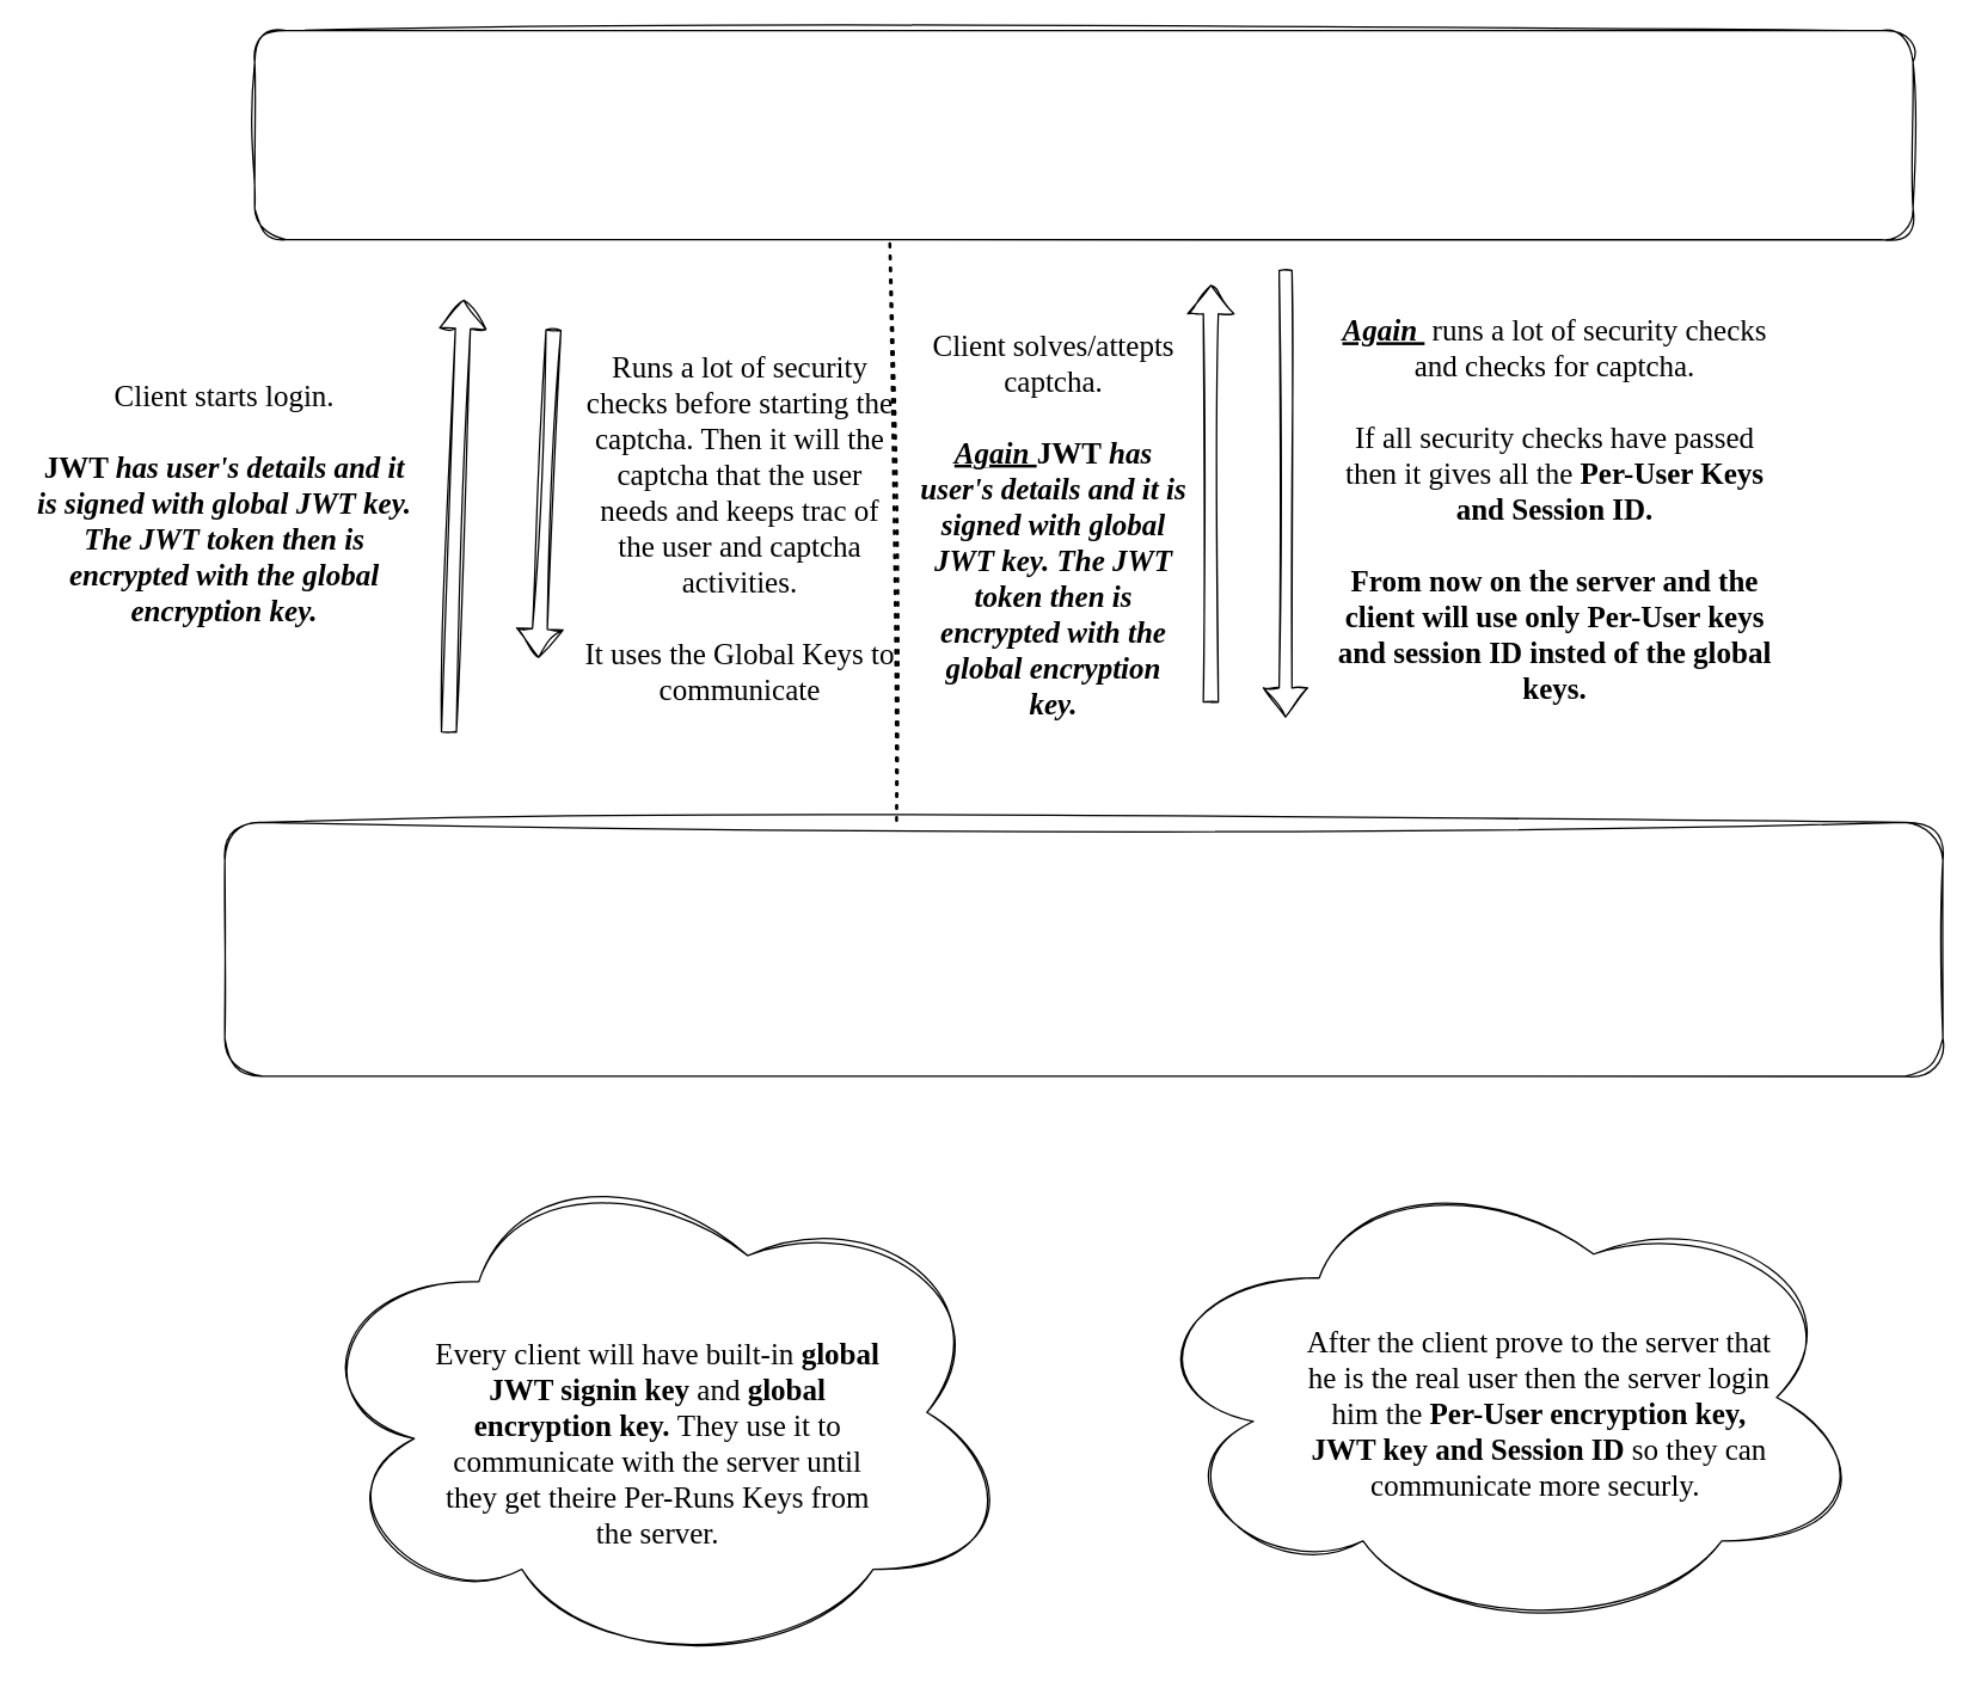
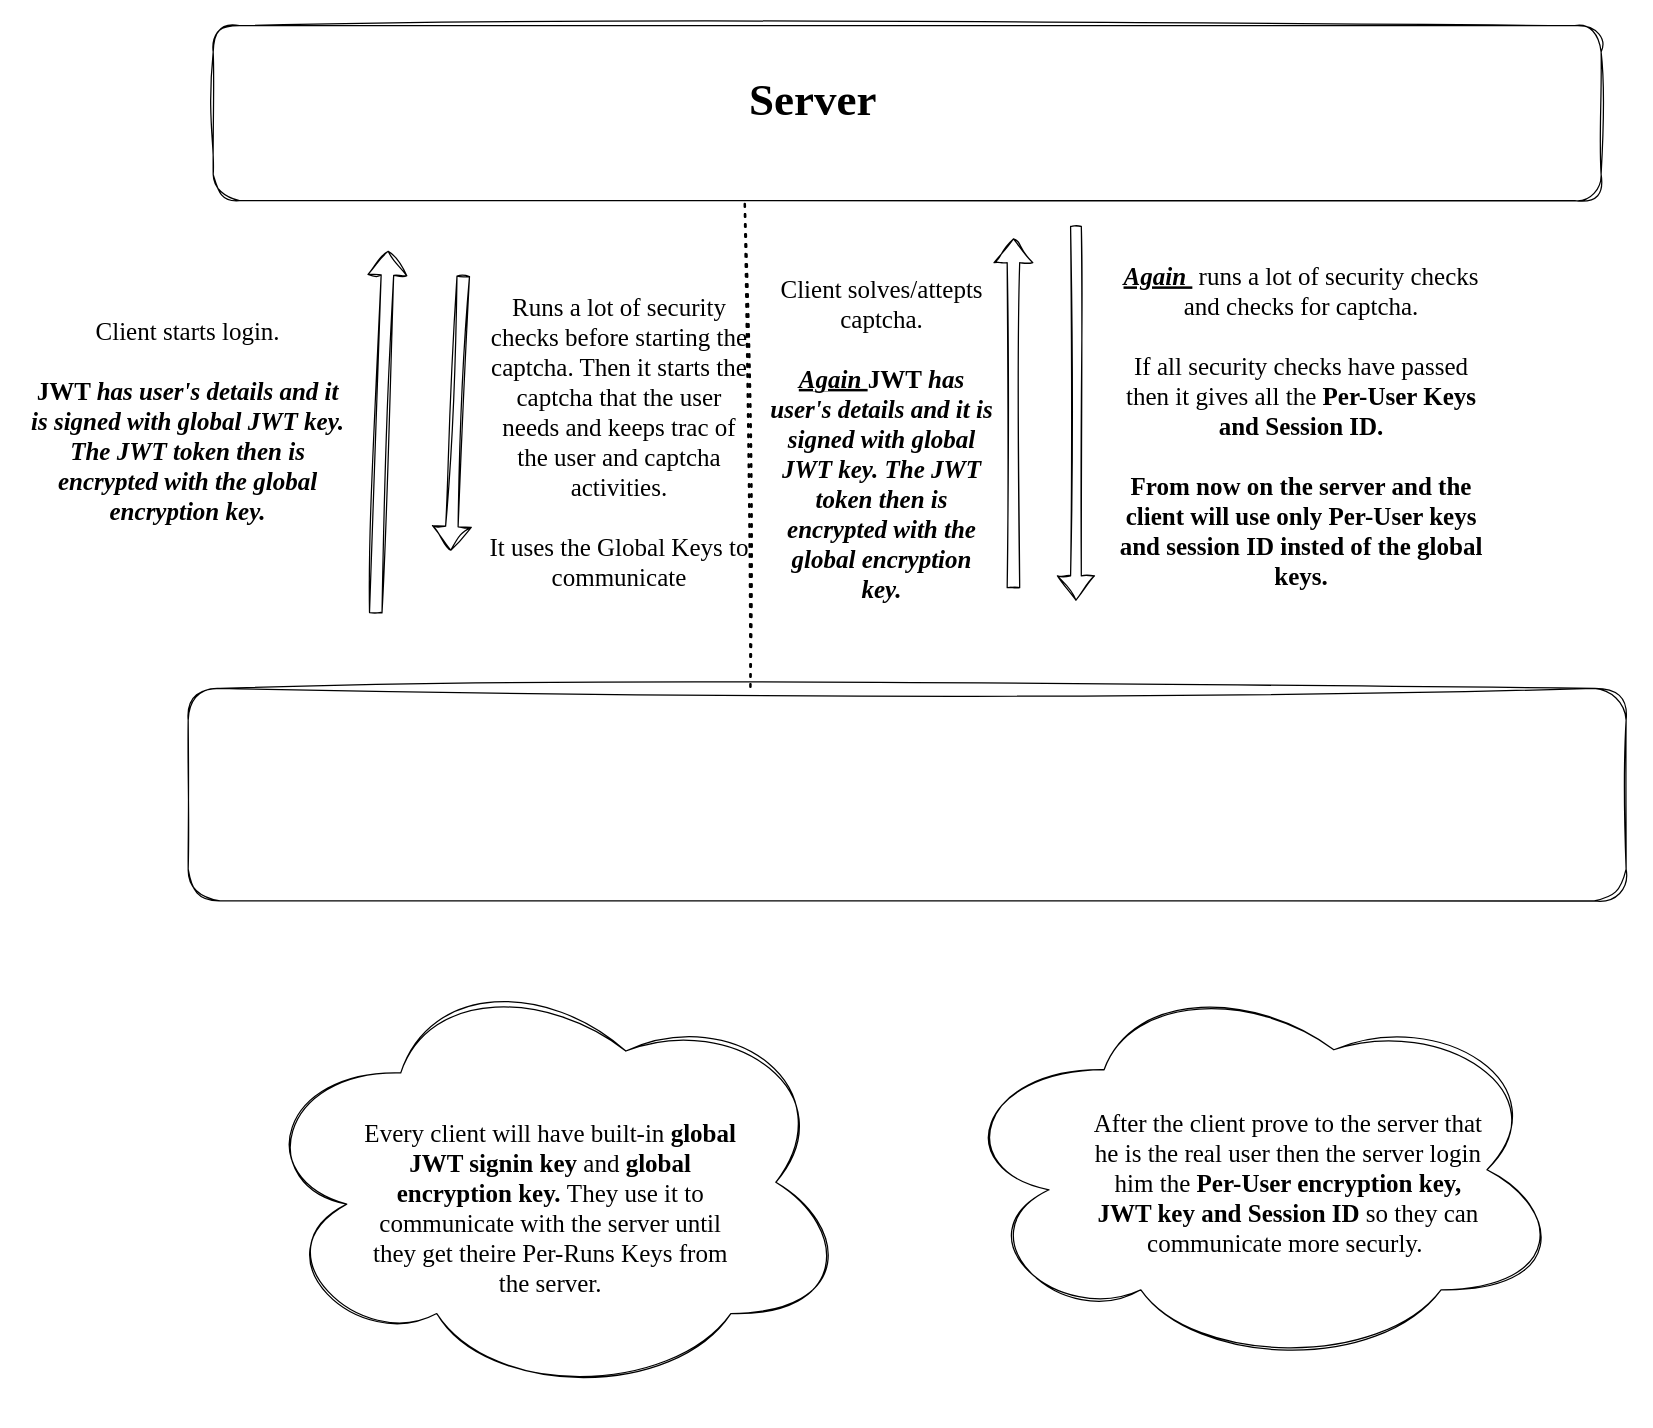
  <mxCell id="0" />
  <mxCell id="1" parent="0" />
  <mxCell id="2" value="" style="rounded=1;whiteSpace=wrap;html=1;sketch=1;hachureGap=4;jiggle=2;curveFitting=1;fontFamily=Architects Daughter;fontSource=https%3A%2F%2Ffonts.googleapis.com%2Fcss%3Ffamily%3DArchitects%2BDaughter;fontSize=20;" vertex="1" parent="1"><mxGeometry x="170" y="20" width="1110" height="140" as="geometry" /></mxCell>
+ <mxCell id="3" value="&lt;font style=&quot;font-size: 36px;&quot;&gt;&lt;b&gt;Server&lt;/b&gt;&lt;/font&gt;" style="text;html=1;strokeColor=none;fillColor=none;align=center;verticalAlign=middle;whiteSpace=wrap;rounded=0;sketch=1;hachureGap=4;jiggle=2;curveFitting=1;fontFamily=Architects Daughter;fontSource=https%3A%2F%2Ffonts.googleapis.com%2Fcss%3Ffamily%3DArchitects%2BDaughter;fontSize=20;" vertex="1" parent="1"><mxGeometry x="570" y="50" width="160" height="60" as="geometry" /></mxCell>
  <mxCell id="4" value="" style="rounded=1;whiteSpace=wrap;html=1;sketch=1;hachureGap=4;jiggle=2;curveFitting=1;fontFamily=Architects Daughter;fontSource=https%3A%2F%2Ffonts.googleapis.com%2Fcss%3Ffamily%3DArchitects%2BDaughter;fontSize=20;" vertex="1" parent="1"><mxGeometry x="150" y="550" width="1150" height="170" as="geometry" /></mxCell>
  <mxCell id="5" value="" style="shape=flexArrow;endArrow=classic;html=1;sketch=1;hachureGap=4;jiggle=2;curveFitting=1;fontFamily=Architects Daughter;fontSource=https%3A%2F%2Ffonts.googleapis.com%2Fcss%3Ffamily%3DArchitects%2BDaughter;fontSize=16;" edge="1" parent="1"><mxGeometry width="50" height="50" relative="1" as="geometry"><mxPoint x="810" y="470" as="sourcePoint" /><mxPoint x="810" y="190" as="targetPoint" /></mxGeometry></mxCell>
  <mxCell id="6" value="Client solves/attepts captcha.&lt;br&gt;&lt;br&gt;&lt;b&gt;&lt;i&gt;&lt;u&gt;Again&amp;nbsp;&lt;/u&gt;&lt;/i&gt;JWT&amp;nbsp;&lt;i&gt;has user's details and it is signed with global JWT key. The JWT token then is encrypted with the global encryption key.&lt;/i&gt;&lt;/b&gt;" style="text;html=1;strokeColor=none;fillColor=none;align=center;verticalAlign=middle;whiteSpace=wrap;rounded=0;sketch=1;hachureGap=4;jiggle=2;curveFitting=1;fontFamily=Architects Daughter;fontSource=https%3A%2F%2Ffonts.googleapis.com%2Fcss%3Ffamily%3DArchitects%2BDaughter;fontSize=20;" vertex="1" parent="1"><mxGeometry x="615" y="170" width="180" height="360" as="geometry" /></mxCell>
  <mxCell id="7" value="" style="shape=flexArrow;endArrow=classic;html=1;sketch=1;hachureGap=4;jiggle=2;curveFitting=1;fontFamily=Architects Daughter;fontSource=https%3A%2F%2Ffonts.googleapis.com%2Fcss%3Ffamily%3DArchitects%2BDaughter;fontSize=16;width=8.571;endSize=6.171;" edge="1" parent="1"><mxGeometry width="50" height="50" relative="1" as="geometry"><mxPoint x="860" y="180" as="sourcePoint" /><mxPoint x="860" y="480" as="targetPoint" /></mxGeometry></mxCell>
  <mxCell id="8" value="&lt;u style=&quot;font-weight: bold; font-style: italic;&quot;&gt;Again&amp;nbsp;&lt;/u&gt;&amp;nbsp;runs a lot of security checks and checks for captcha.&lt;br&gt;&lt;br&gt;If all security checks have passed then it gives all the &lt;b&gt;Per-User Keys and Session ID.&lt;/b&gt;&lt;br&gt;&lt;br&gt;&lt;b&gt;From now on the server and the client will use only Per-User keys and session ID insted of the global keys.&lt;/b&gt;" style="text;html=1;strokeColor=none;fillColor=none;align=center;verticalAlign=middle;whiteSpace=wrap;rounded=0;sketch=1;hachureGap=4;jiggle=2;curveFitting=1;fontFamily=Architects Daughter;fontSource=https%3A%2F%2Ffonts.googleapis.com%2Fcss%3Ffamily%3DArchitects%2BDaughter;fontSize=20;" vertex="1" parent="1"><mxGeometry x="889.5" y="135" width="300.5" height="410" as="geometry" /></mxCell>
  <mxCell id="9" value="" style="shape=flexArrow;endArrow=classic;html=1;sketch=1;hachureGap=4;jiggle=2;curveFitting=1;fontFamily=Architects Daughter;fontSource=https%3A%2F%2Ffonts.googleapis.com%2Fcss%3Ffamily%3DArchitects%2BDaughter;fontSize=16;" edge="1" parent="1"><mxGeometry width="50" height="50" relative="1" as="geometry"><mxPoint x="300" y="490" as="sourcePoint" /><mxPoint x="310" y="200" as="targetPoint" /></mxGeometry></mxCell>
  <mxCell id="10" value="" style="shape=flexArrow;endArrow=classic;html=1;sketch=1;hachureGap=4;jiggle=2;curveFitting=1;fontFamily=Architects Daughter;fontSource=https%3A%2F%2Ffonts.googleapis.com%2Fcss%3Ffamily%3DArchitects%2BDaughter;fontSize=16;" edge="1" parent="1"><mxGeometry width="50" height="50" relative="1" as="geometry"><mxPoint x="370" y="220" as="sourcePoint" /><mxPoint x="360" y="440" as="targetPoint" /></mxGeometry></mxCell>
  <mxCell id="11" value="Client starts login.&lt;br&gt;&lt;br&gt;&lt;b&gt;JWT &lt;i&gt;has user's details and it is signed with global JWT key. The JWT token then is encrypted with the global encryption key.&lt;/i&gt;&lt;/b&gt;" style="text;html=1;strokeColor=none;fillColor=none;align=center;verticalAlign=middle;whiteSpace=wrap;rounded=0;sketch=1;hachureGap=4;jiggle=2;curveFitting=1;fontFamily=Architects Daughter;fontSource=https%3A%2F%2Ffonts.googleapis.com%2Fcss%3Ffamily%3DArchitects%2BDaughter;fontSize=20;" vertex="1" parent="1"><mxGeometry x="20" y="212.5" width="260" height="247.5" as="geometry" /></mxCell>
- <mxCell id="12" value="Runs a lot of security checks before starting the captcha. Then it will the captcha that the user needs and keeps trac of the user and captcha activities.&lt;br&gt;&lt;br&gt;It uses the Global Keys to communicate" style="text;html=1;strokeColor=none;fillColor=none;align=center;verticalAlign=middle;whiteSpace=wrap;rounded=0;sketch=1;hachureGap=4;jiggle=2;curveFitting=1;fontFamily=Architects Daughter;fontSource=https%3A%2F%2Ffonts.googleapis.com%2Fcss%3Ffamily%3DArchitects%2BDaughter;fontSize=20;" vertex="1" parent="1"><mxGeometry x="390" y="205" width="210" height="295" as="geometry" /></mxCell>
+ <mxCell id="12" value="Runs a lot of security checks before starting the captcha. Then it starts the captcha that the user needs and keeps trac of the user and captcha activities.&lt;br&gt;&lt;br&gt;It uses the Global Keys to communicate" style="text;html=1;strokeColor=none;fillColor=none;align=center;verticalAlign=middle;whiteSpace=wrap;rounded=0;sketch=1;hachureGap=4;jiggle=2;curveFitting=1;fontFamily=Architects Daughter;fontSource=https%3A%2F%2Ffonts.googleapis.com%2Fcss%3Ffamily%3DArchitects%2BDaughter;fontSize=20;" vertex="1" parent="1"><mxGeometry x="390" y="205" width="210" height="295" as="geometry" /></mxCell>
  <mxCell id="13" value="" style="ellipse;shape=cloud;whiteSpace=wrap;html=1;sketch=1;hachureGap=4;jiggle=2;curveFitting=1;fontFamily=Architects Daughter;fontSource=https%3A%2F%2Ffonts.googleapis.com%2Fcss%3Ffamily%3DArchitects%2BDaughter;fontSize=20;" vertex="1" parent="1"><mxGeometry x="200" y="770" width="480" height="350" as="geometry" /></mxCell>
  <mxCell id="14" value="" style="ellipse;shape=cloud;whiteSpace=wrap;html=1;sketch=1;hachureGap=4;jiggle=2;curveFitting=1;fontFamily=Architects Daughter;fontSource=https%3A%2F%2Ffonts.googleapis.com%2Fcss%3Ffamily%3DArchitects%2BDaughter;fontSize=20;" vertex="1" parent="1"><mxGeometry x="760" y="775" width="490" height="320" as="geometry" /></mxCell>
  <mxCell id="15" value="Every client will have built-in &lt;b&gt;global JWT signin key&lt;/b&gt; and &lt;b&gt;global encryption key. &lt;/b&gt;They use it to communicate with the server until they get theire Per-Runs Keys from the server." style="text;html=1;strokeColor=none;fillColor=none;align=center;verticalAlign=middle;whiteSpace=wrap;rounded=0;sketch=1;hachureGap=4;jiggle=2;curveFitting=1;fontFamily=Architects Daughter;fontSource=https%3A%2F%2Ffonts.googleapis.com%2Fcss%3Ffamily%3DArchitects%2BDaughter;fontSize=20;" vertex="1" parent="1"><mxGeometry x="285" y="860" width="310" height="210" as="geometry" /></mxCell>
  <mxCell id="16" value="After the client prove to the server that he is the real user then the server login him the &lt;b&gt;Per-User encryption key, JWT key and Session ID&lt;/b&gt; so they can communicate more securly.&amp;nbsp;" style="text;html=1;strokeColor=none;fillColor=none;align=center;verticalAlign=middle;whiteSpace=wrap;rounded=0;sketch=1;hachureGap=4;jiggle=2;curveFitting=1;fontFamily=Architects Daughter;fontSource=https%3A%2F%2Ffonts.googleapis.com%2Fcss%3Ffamily%3DArchitects%2BDaughter;fontSize=20;" vertex="1" parent="1"><mxGeometry x="870" y="840" width="320" height="210" as="geometry" /></mxCell>
  <mxCell id="17" value="" style="endArrow=none;dashed=1;html=1;dashPattern=1 3;strokeWidth=2;sketch=1;hachureGap=4;jiggle=2;curveFitting=1;fontFamily=Architects Daughter;fontSource=https%3A%2F%2Ffonts.googleapis.com%2Fcss%3Ffamily%3DArchitects%2BDaughter;fontSize=16;entryX=0.383;entryY=1.016;entryDx=0;entryDy=0;entryPerimeter=0;exitX=0.391;exitY=-0.008;exitDx=0;exitDy=0;exitPerimeter=0;" edge="1" parent="1" source="4" target="2"><mxGeometry width="50" height="50" relative="1" as="geometry"><mxPoint x="470" y="420" as="sourcePoint" /><mxPoint x="520" y="370" as="targetPoint" /></mxGeometry></mxCell>
